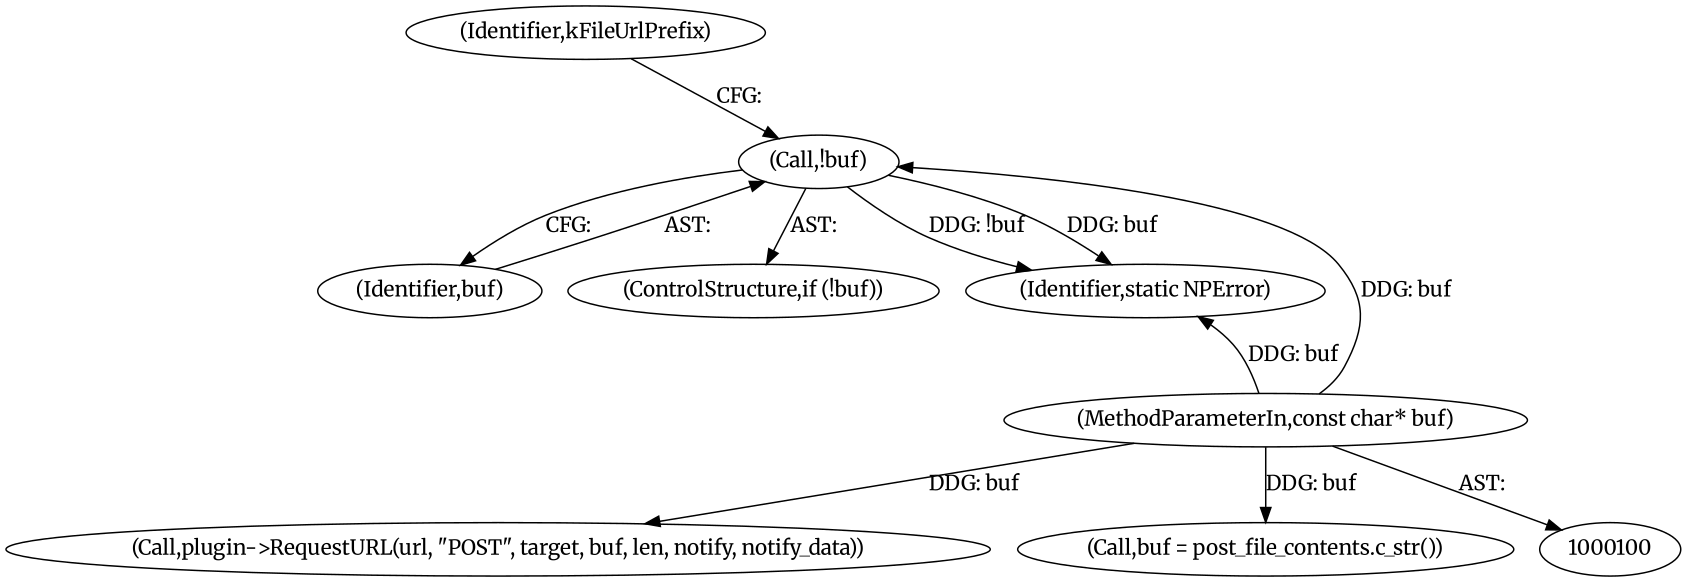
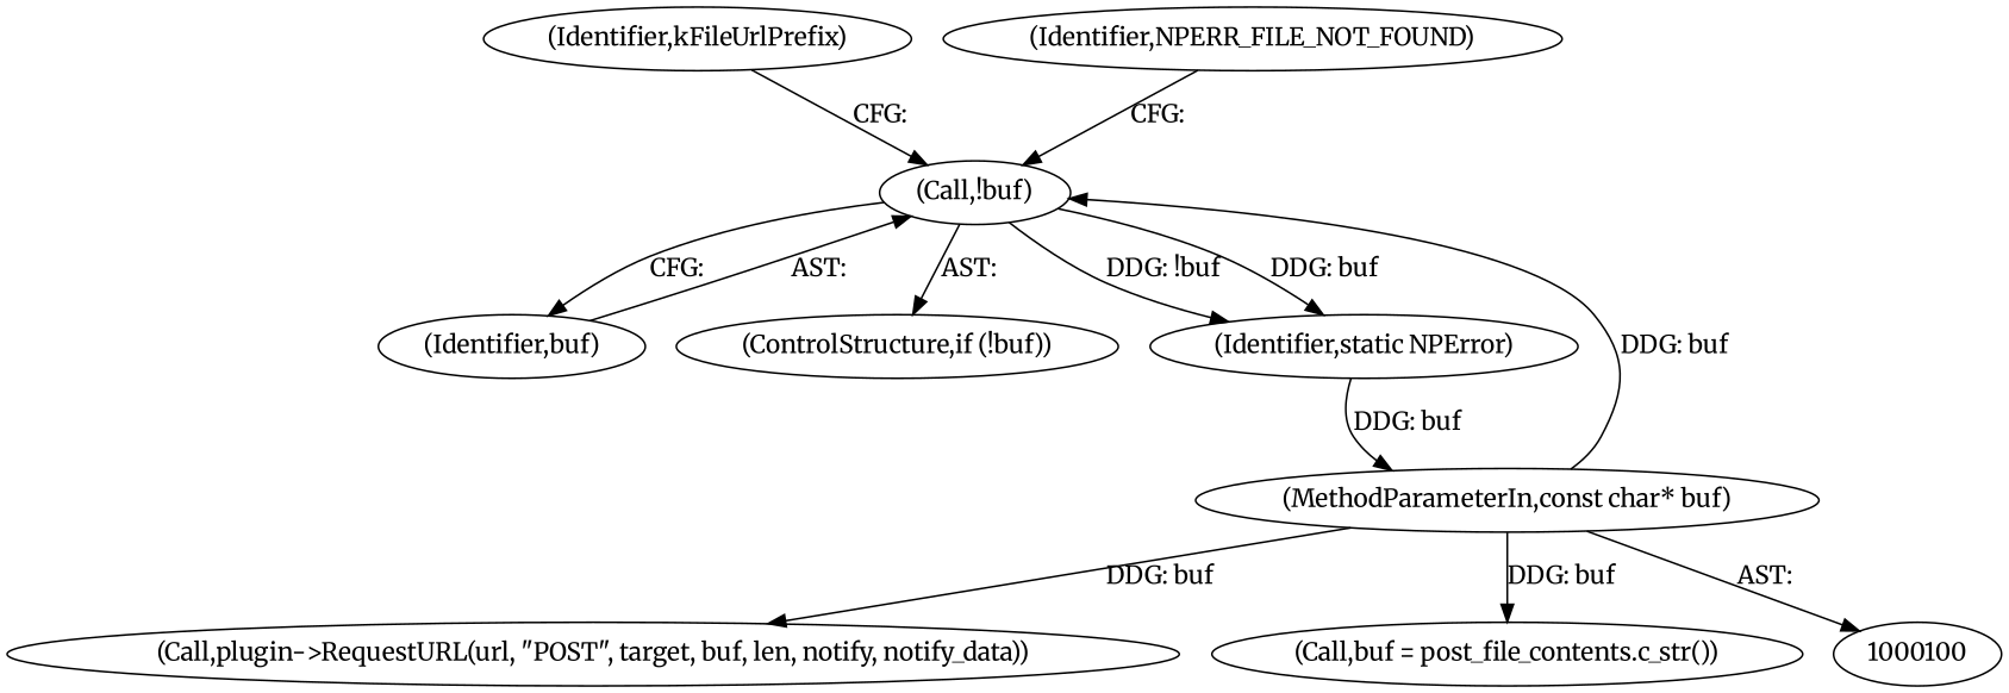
  digraph {
    fontname=Merriweather
    node [fontname=Merriweather]
    edge [fontname=Merriweather]
    n1 [label="(Call,!buf)"]
    n2 [label="(Identifier,buf)"]
    n3 [label="(ControlStructure,if (!buf))"]
    n4 [label="(Identifier,static NPError)"]
    n5 [label="(MethodParameterIn,const char* buf)"]
    n6 [label="(Call,plugin->RequestURL(url, \"POST\", target, buf, len, notify, notify_data))"]
    n7 [label="(Call,buf = post_file_contents.c_str())"]
    1000100
    n9 [label="(Identifier,kFileUrlPrefix)"]
+   n10 [label="(Identifier,NPERR_FILE_NOT_FOUND)"]
    n1 -> n2 [label="CFG: "]
    n1 -> n3 [label="AST: "]
    n1 -> n4 [label="DDG: !buf"]
    n1 -> n4 [label="DDG: buf"]
    n2 -> n1 [label="AST: "]
    n5 -> n1 [label="DDG: buf"]
-   n5 -> n4 [label="DDG: buf"]
+   n4 -> n5 [label="DDG: buf"]
    n5 -> n6 [label="DDG: buf"]
    n5 -> n7 [label="DDG: buf"]
    n5 -> 1000100 [label="AST: "]
    n9 -> n1 [label="CFG: "]
+   n10 -> n1 [label="CFG: "]
  }
